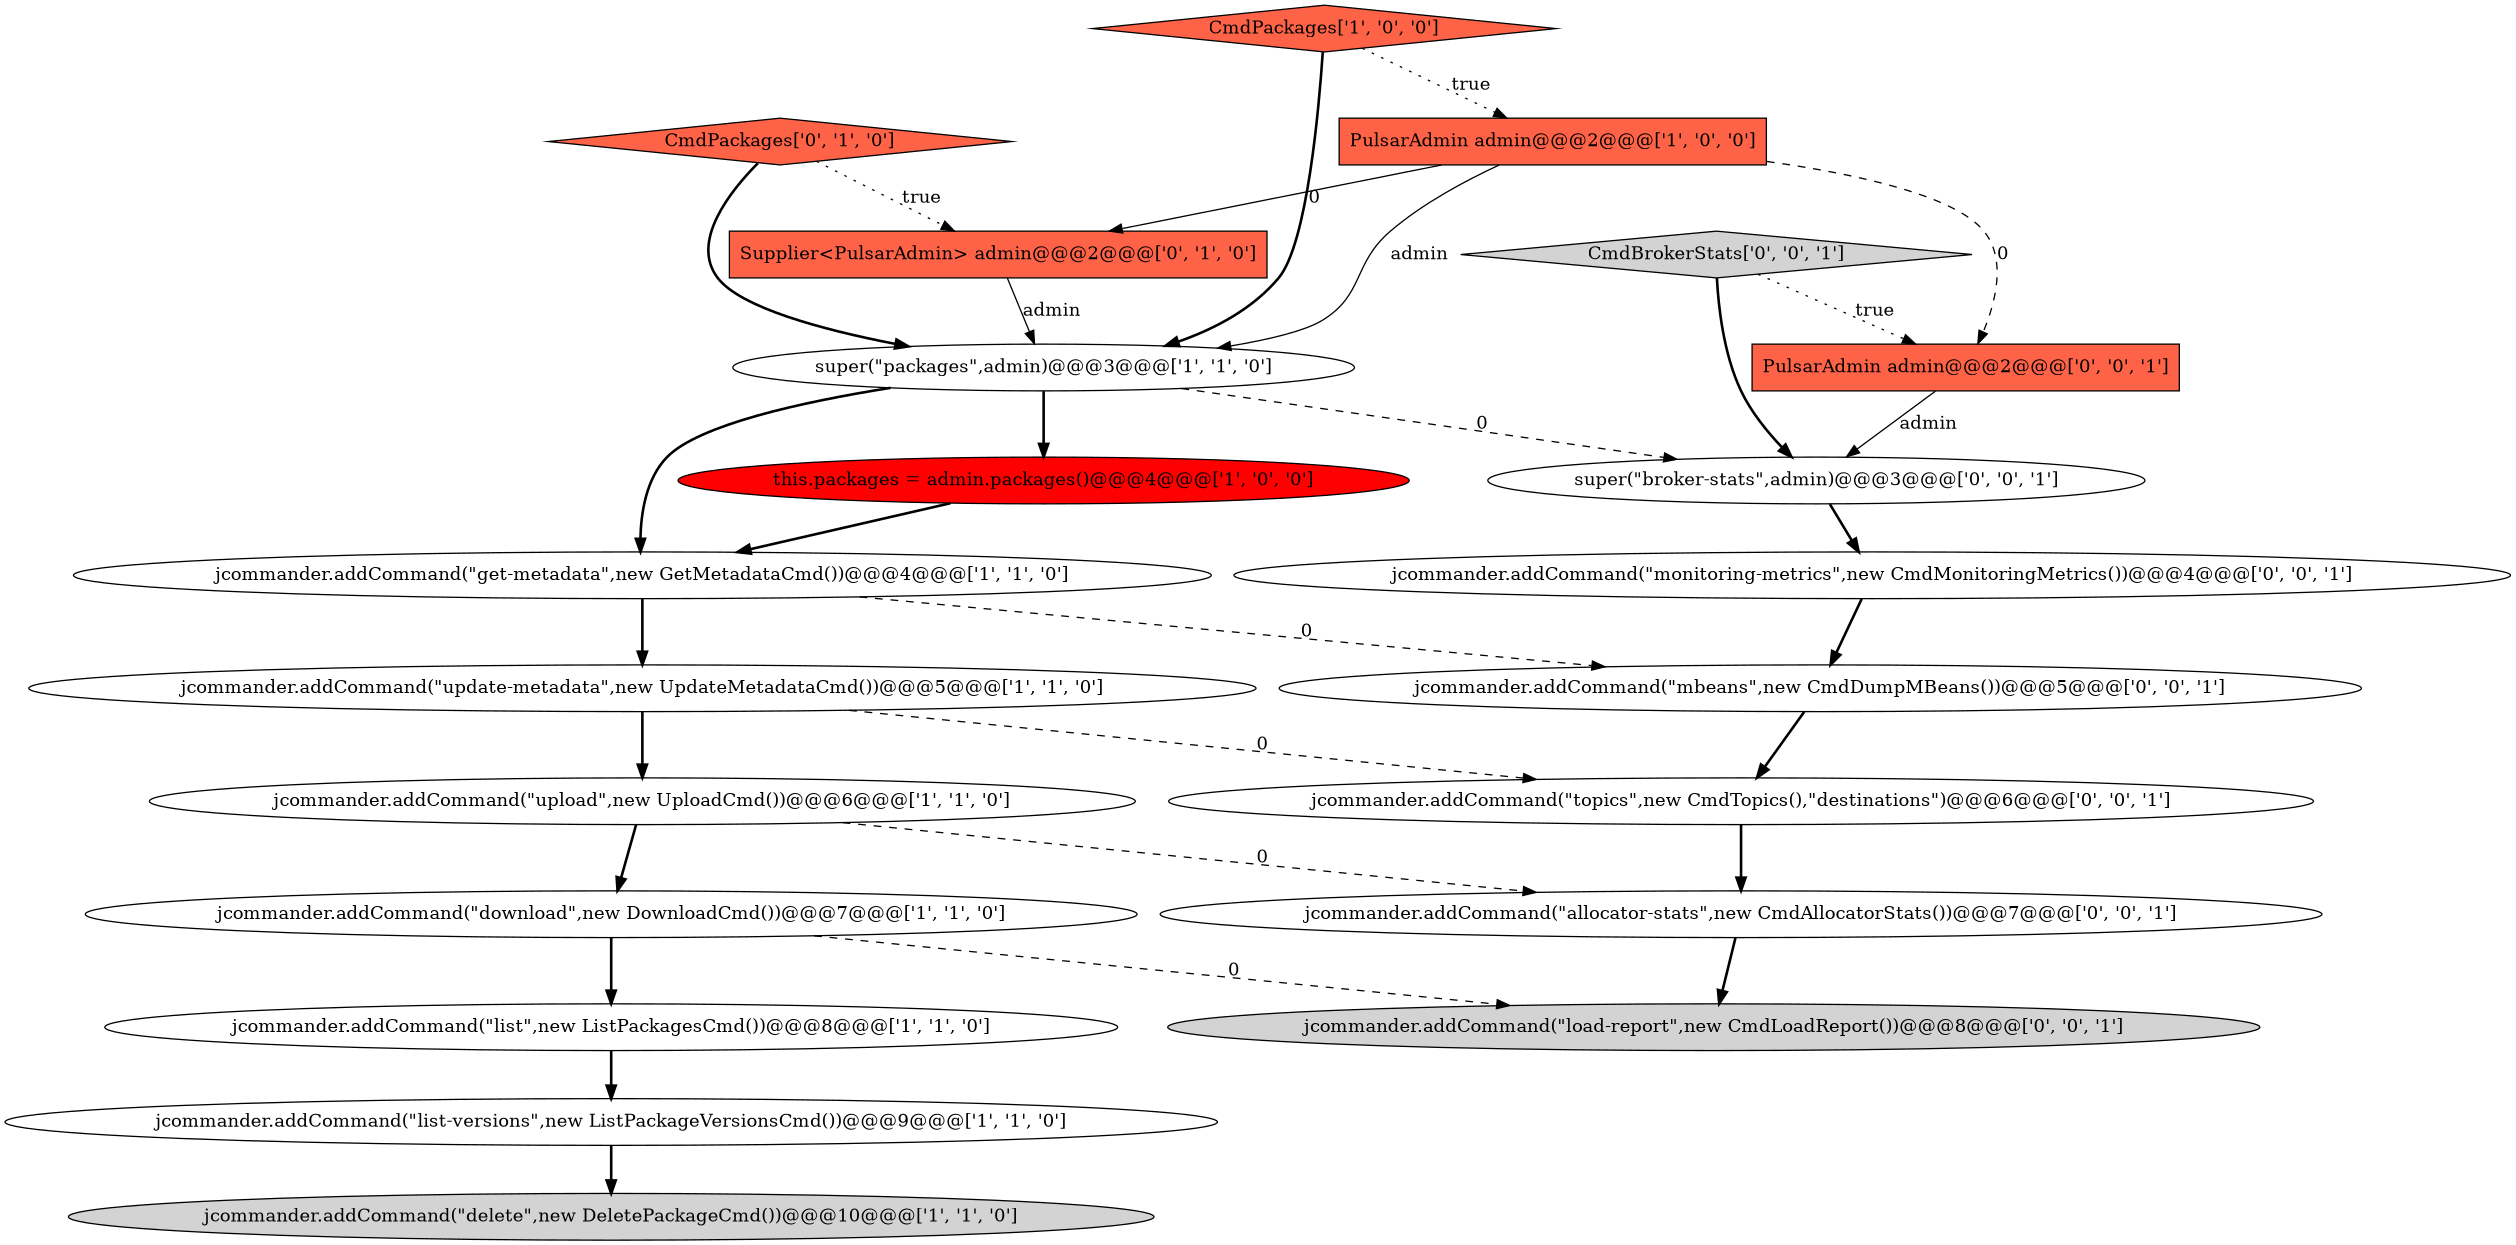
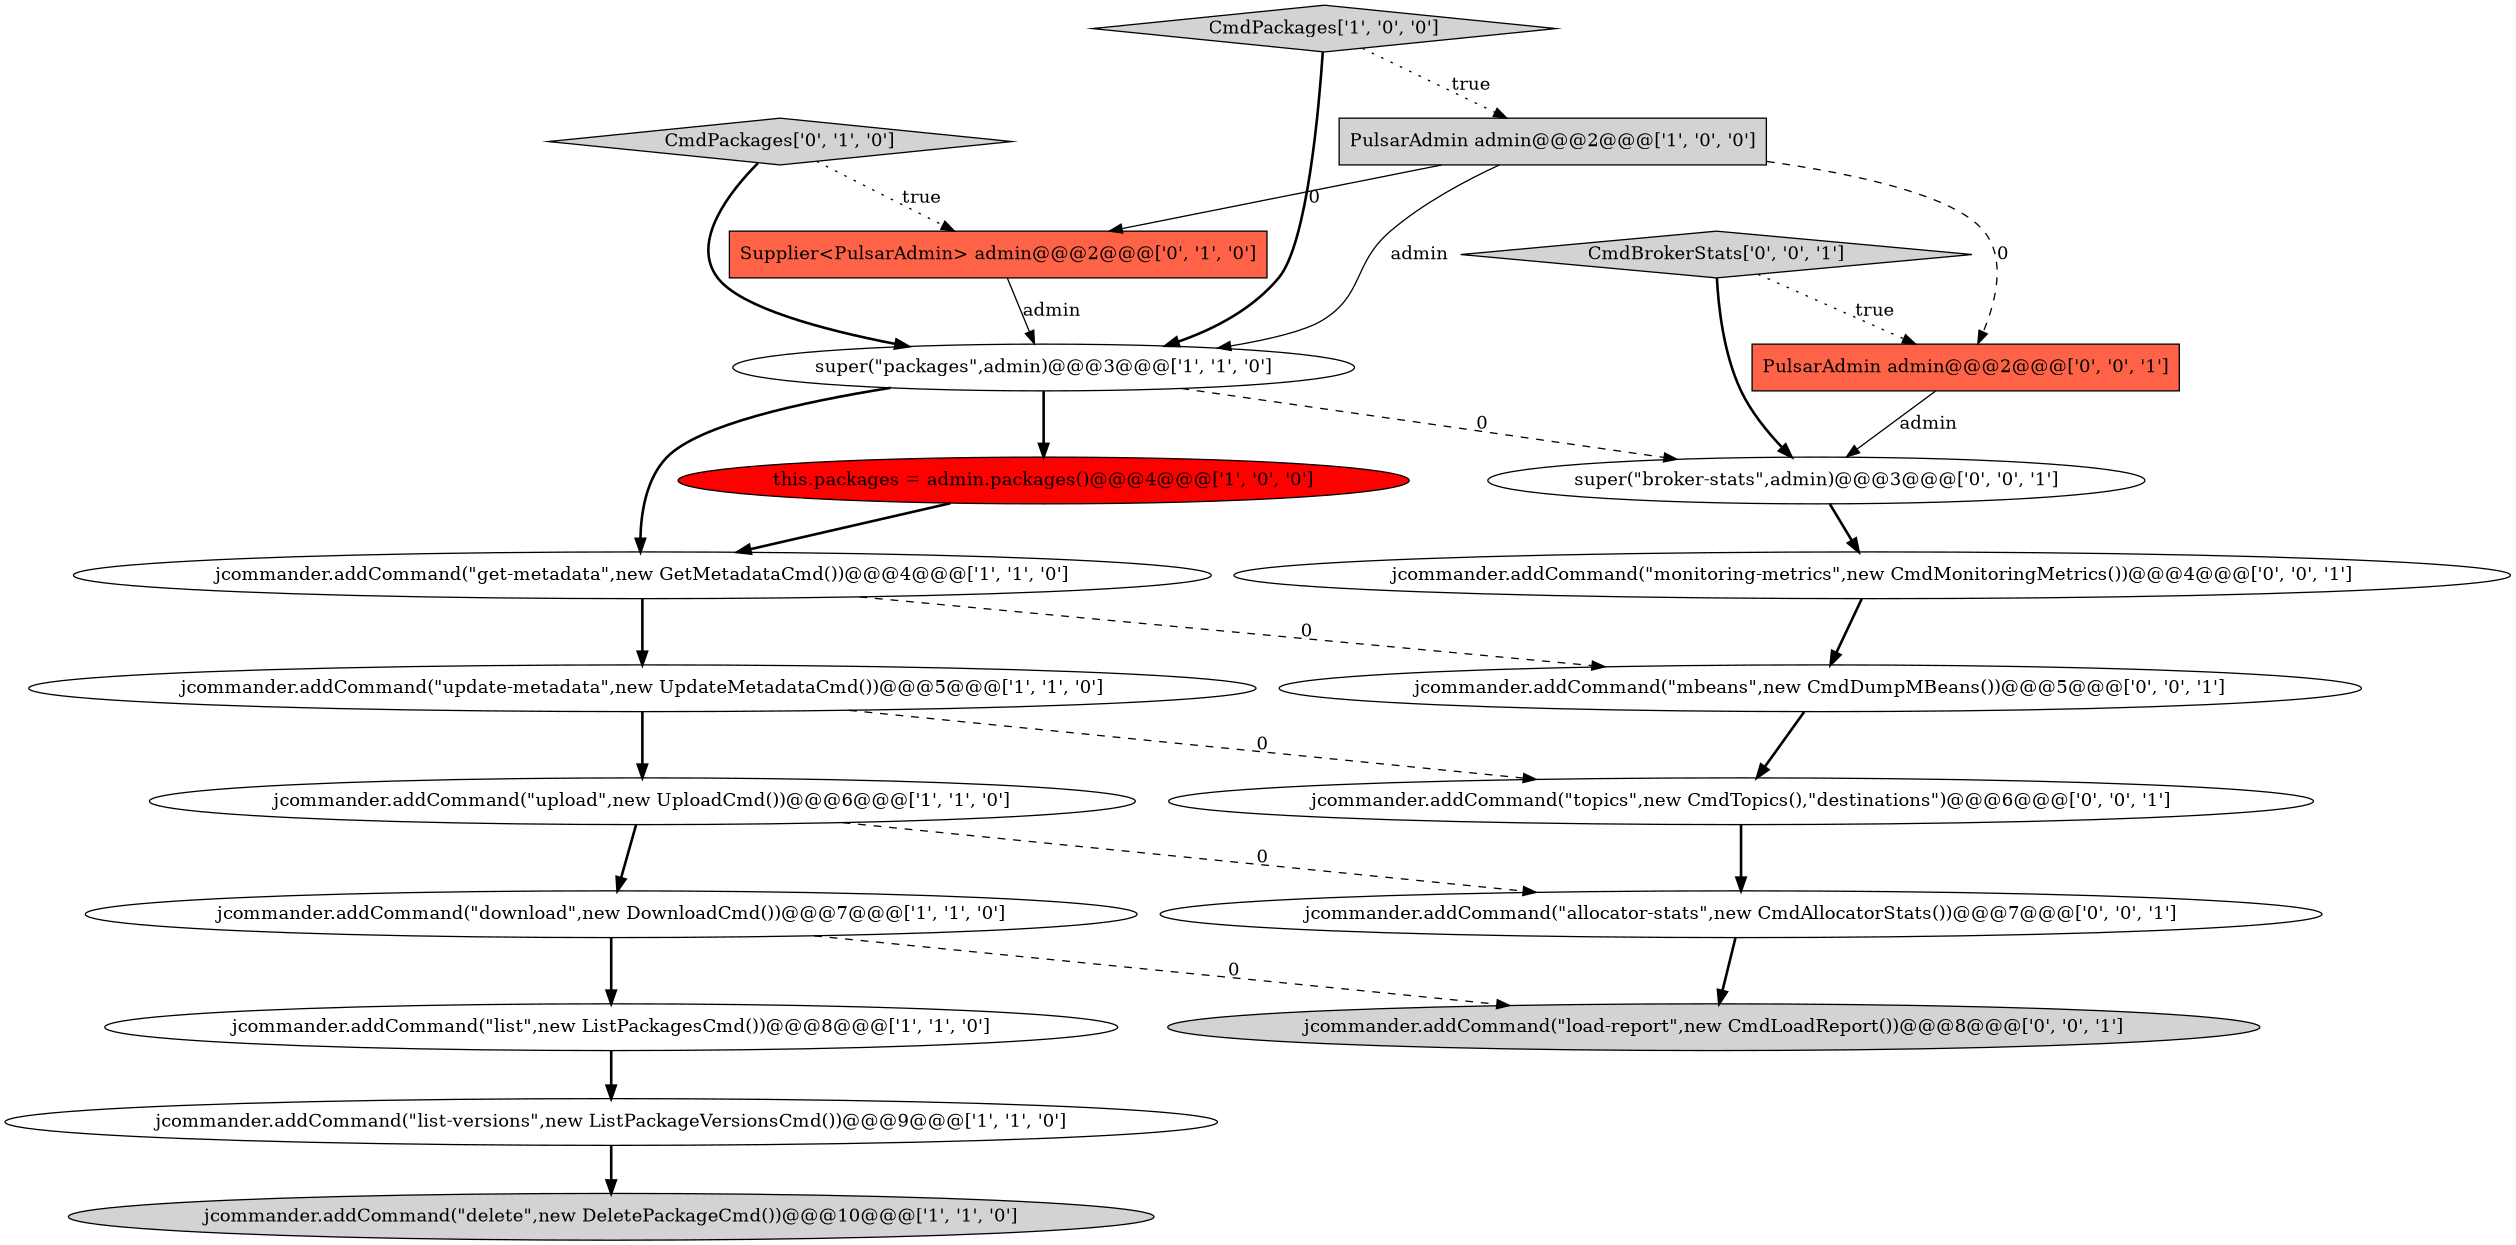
  digraph {
    node [fillcolor=white shape=ellipse style=filled]
    edge [style=bold]
    n1 [label="jcommander.addCommand(\"update-metadata\",new UpdateMetadataCmd())@@@5@@@['1', '1', '0']"]
    n2 [label="jcommander.addCommand(\"upload\",new UploadCmd())@@@6@@@['1', '1', '0']"]
    n3 [label="jcommander.addCommand(\"topics\",new CmdTopics(),\"destinations\")@@@6@@@['0', '0', '1']"]
    n4 [label="jcommander.addCommand(\"download\",new DownloadCmd())@@@7@@@['1', '1', '0']"]
    n5 [label="jcommander.addCommand(\"allocator-stats\",new CmdAllocatorStats())@@@7@@@['0', '0', '1']"]
-   n6 [fillcolor=tomato label="CmdPackages['1', '0', '0']" shape=diamond]
-   n7 [fillcolor=tomato label="PulsarAdmin admin@@@2@@@['1', '0', '0']" shape=box]
+   n6 [fillcolor=lightgray label="CmdPackages['1', '0', '0']" shape=diamond]
+   n7 [fillcolor=lightgray label="PulsarAdmin admin@@@2@@@['1', '0', '0']" shape=box]
    n8 [label="super(\"packages\",admin)@@@3@@@['1', '1', '0']"]
    n9 [fillcolor=tomato label="Supplier<PulsarAdmin> admin@@@2@@@['0', '1', '0']" shape=box]
    n10 [fillcolor=tomato label="PulsarAdmin admin@@@2@@@['0', '0', '1']" shape=box]
    n11 [label="super(\"broker-stats\",admin)@@@3@@@['0', '0', '1']"]
    n12 [label="jcommander.addCommand(\"get-metadata\",new GetMetadataCmd())@@@4@@@['1', '1', '0']"]
    n13 [fillcolor=red label="this.packages = admin.packages()@@@4@@@['1', '0', '0']"]
    n14 [label="jcommander.addCommand(\"monitoring-metrics\",new CmdMonitoringMetrics())@@@4@@@['0', '0', '1']"]
    n15 [label="jcommander.addCommand(\"mbeans\",new CmdDumpMBeans())@@@5@@@['0', '0', '1']"]
    n16 [label="jcommander.addCommand(\"list\",new ListPackagesCmd())@@@8@@@['1', '1', '0']"]
    n17 [fillcolor=lightgray label="jcommander.addCommand(\"load-report\",new CmdLoadReport())@@@8@@@['0', '0', '1']"]
    n18 [label="jcommander.addCommand(\"list-versions\",new ListPackageVersionsCmd())@@@9@@@['1', '1', '0']"]
-   n19 [fillcolor=tomato label="CmdPackages['0', '1', '0']" shape=diamond]
+   n19 [fillcolor=lightgray label="CmdPackages['0', '1', '0']" shape=diamond]
    n20 [fillcolor=lightgray label="jcommander.addCommand(\"delete\",new DeletePackageCmd())@@@10@@@['1', '1', '0']"]
    n21 [fillcolor=lightgray label="CmdBrokerStats['0', '0', '1']" shape=diamond]
    n1 -> n2
    n1 -> n3 [label=0 style=dashed]
    n2 -> n4
    n2 -> n5 [label=0 style=dashed]
    n3 -> n5
    n4 -> n16
    n4 -> n17 [label=0 style=dashed]
    n5 -> n17
    n6 -> n7 [label=true style=dotted]
    n6 -> n8
    n7 -> n8 [label=admin style=solid]
    n7 -> n9 [label=0 style=solid]
    n7 -> n10 [label=0 style=dashed]
    n8 -> n11 [label=0 style=dashed]
    n8 -> n12
    n8 -> n13
    n9 -> n8 [label=admin style=solid]
    n10 -> n11 [label=admin style=solid]
    n11 -> n14
    n12 -> n1
    n12 -> n15 [label=0 style=dashed]
    n13 -> n12
    n14 -> n15
    n15 -> n3
    n16 -> n18
    n18 -> n20
    n19 -> n8
    n19 -> n9 [label=true style=dotted]
    n21 -> n10 [label=true style=dotted]
    n21 -> n11
  }
